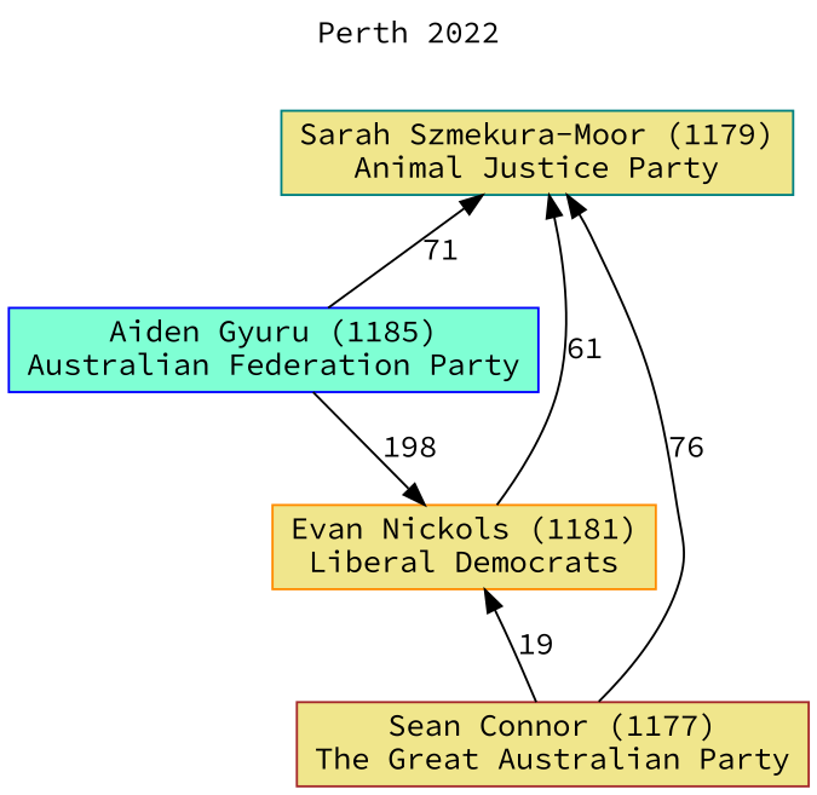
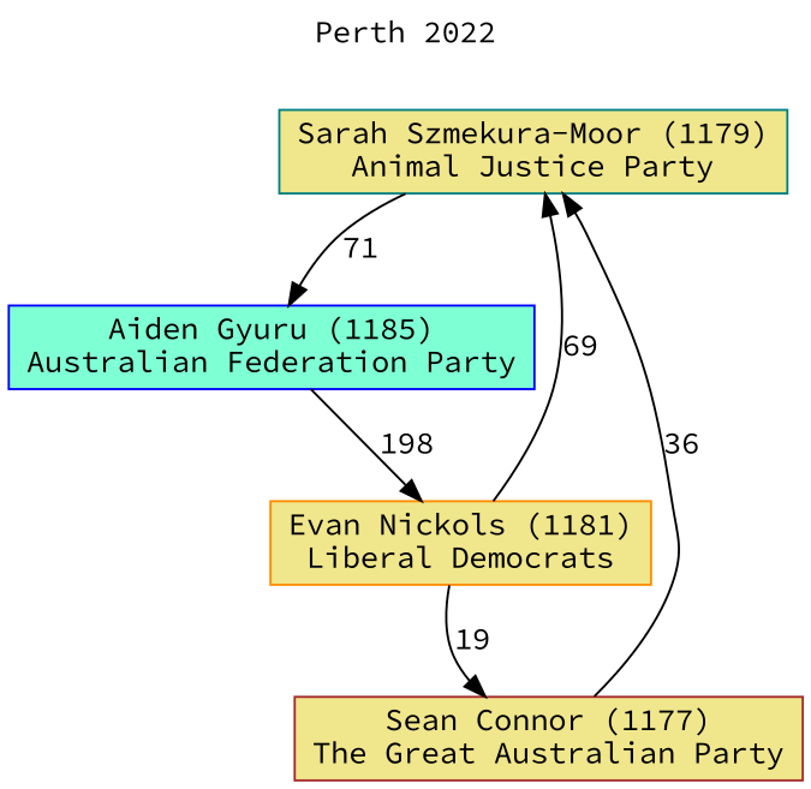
  digraph {
    fontname="Source Code Pro"
    label="Perth 2022"
    labelloc=t
    mclimit=10
    node [fillcolor=khaki fontname="Source Code Pro" shape=box style=filled]
    edge [fontname="Source Code Pro"]
    n1 [color=teal label="Sarah Szmekura-Moor (1179)\nAnimal Justice Party"]
    n2 [color=darkorange label="Evan Nickols (1181)\nLiberal Democrats"]
    n3 [color=brown label="Sean Connor (1177)\nThe Great Australian Party"]
    n4 [color=blue fillcolor=aquamarine label="Aiden Gyuru (1185)\nAustralian Federation Party"]
-   n2 -> n1 [label=61]
-   n3 -> n1 [label=76]
-   n3 -> n2 [label=19]
-   n4 -> n1 [label=71]
+   n2 -> n1 [label=69]
+   n3 -> n1 [label=36]
+   n2 -> n3 [label=19]
+   n1 -> n4 [label=71]
    n4 -> n2 [label=198]
  }
